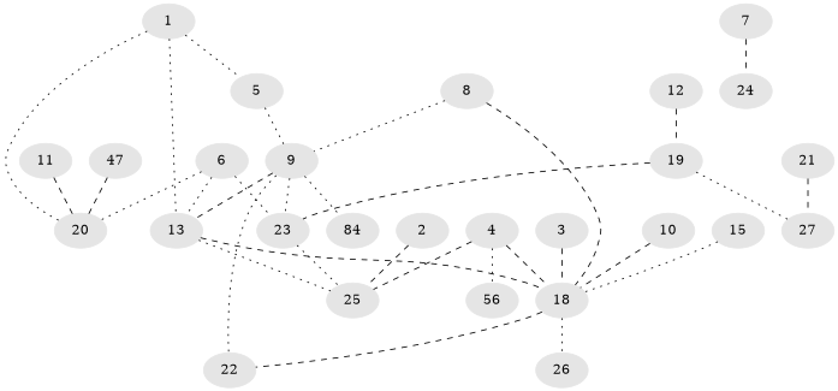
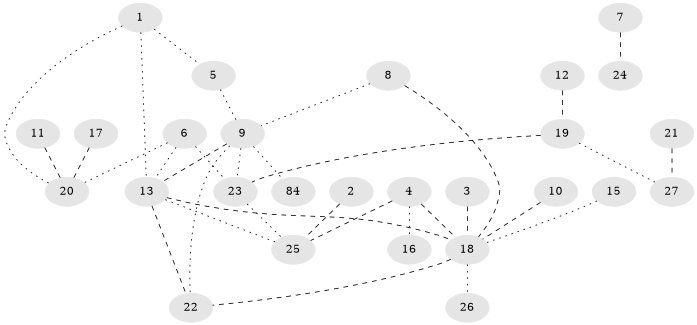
  graph {
    node [color=gray90 style=filled]
    edge [style=dotted weight=1.0]
    1
    5
    13
    20
    9
    25
    18
    22
    2
    3
    26
    4
-   16 [label=56]
+   16
    23
    n15 [label=84]
    6
    7
    24
    8
    10
    11
    12
    19
    27
    15
-   17 [label=47]
+   17
    21
    1 -- 5
    1 -- 13
    1 -- 20
    5 -- 9
    13 -- 25
    13 -- 18 [style=dashed]
+   13 -- 22 [style=dashed]
    9 -- 13 [style=dashed]
    9 -- 22
    9 -- 23
    9 -- n15
    18 -- 22 [style=dashed]
    18 -- 26
    2 -- 25 [style=dashed]
    3 -- 18 [style=dashed]
    4 -- 25 [style=dashed]
    4 -- 18 [style=dashed]
    4 -- 16
    23 -- 25
    6 -- 13
    6 -- 20
    6 -- 23
    7 -- 24 [style=dashed]
    8 -- 9
    8 -- 18 [style=dashed]
    10 -- 18 [style=dashed]
    11 -- 20 [style=dashed]
    12 -- 19 [style=dashed]
    19 -- 23 [style=dashed]
    19 -- 27
    15 -- 18
    17 -- 20 [style=dashed]
    21 -- 27 [style=dashed]
  }
